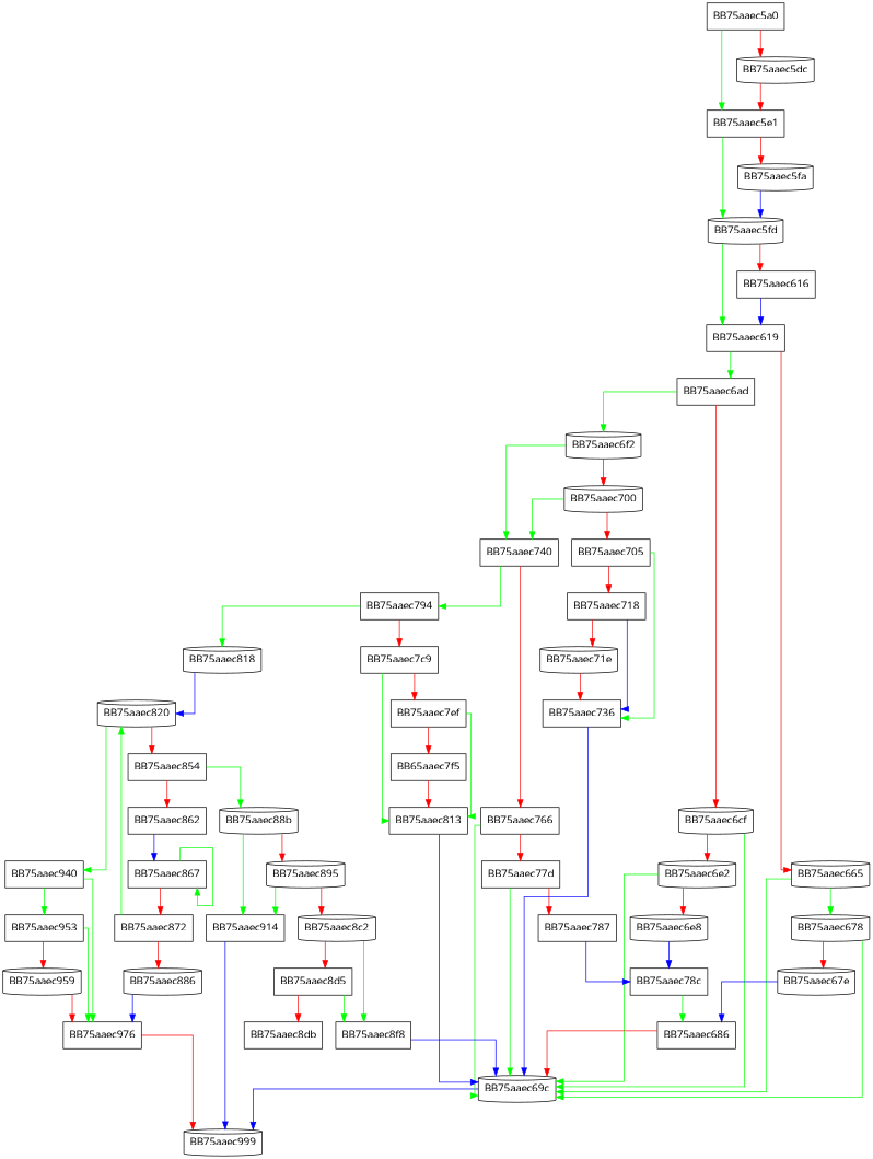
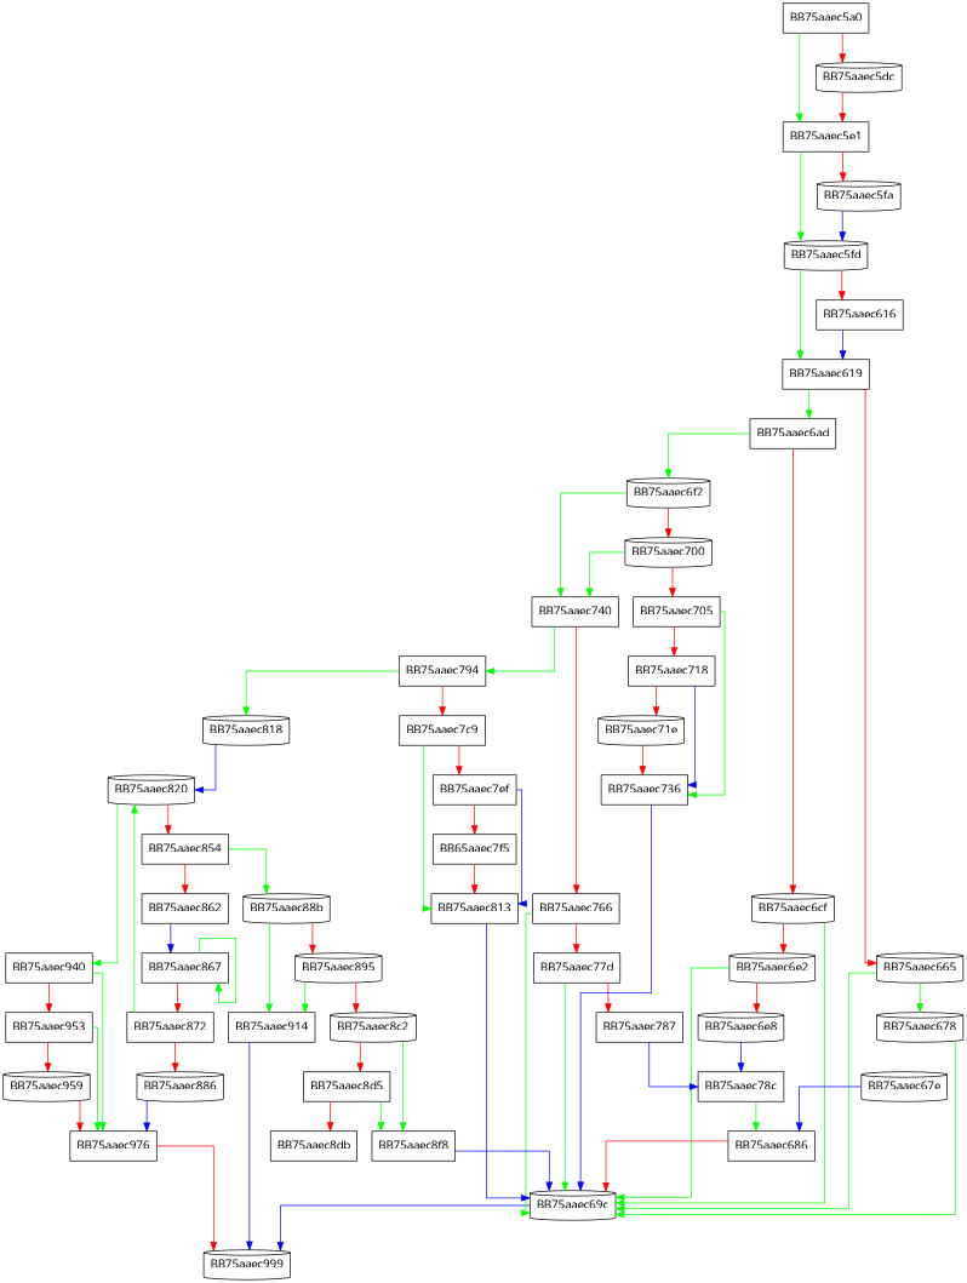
  digraph {
    fontname="Open Sans"
    splines=ortho
    node [fontname="Open Sans" shape=box]
    edge [color=red fontname="Open Sans"]
    BB75aaec5a0
    BB75aaec5e1
    BB75aaec5dc [shape=cylinder]
    BB75aaec5fd [shape=cylinder]
    BB75aaec5fa [shape=cylinder]
    BB75aaec619
    BB75aaec616
    BB75aaec6ad
    BB75aaec665 [shape=cylinder]
    BB75aaec6f2 [shape=cylinder]
    BB75aaec6cf [shape=cylinder]
    BB75aaec69c [shape=cylinder]
    BB75aaec678 [shape=cylinder]
    BB75aaec740
    BB75aaec700 [shape=cylinder]
    BB75aaec6e2 [shape=cylinder]
    BB75aaec999 [shape=cylinder]
    BB75aaec67e [shape=cylinder]
    BB75aaec686
    BB75aaec794
    BB75aaec766
    BB75aaec705
    BB75aaec6e8 [shape=cylinder]
    BB75aaec78c
    BB75aaec818 [shape=cylinder]
    BB75aaec7c9
    BB75aaec77d
    BB75aaec736
    BB75aaec718
    BB75aaec71e [shape=cylinder]
    BB75aaec820 [shape=cylinder]
    BB75aaec813
    BB75aaec7ef
    BB75aaec787
    BB75aaec940
    BB75aaec854
    n37 [label=BB65aaec7f5]
    BB75aaec976
    BB75aaec953
    BB75aaec88b [shape=cylinder]
    BB75aaec862
    BB75aaec959 [shape=cylinder]
    BB75aaec914
    BB75aaec895 [shape=cylinder]
    BB75aaec867
    BB75aaec8c2 [shape=cylinder]
    BB75aaec872
    BB75aaec886 [shape=cylinder]
    BB75aaec8f8
    BB75aaec8d5
    BB75aaec8db
    BB75aaec5a0 -> BB75aaec5e1 [color=green]
    BB75aaec5a0 -> BB75aaec5dc
    BB75aaec5e1 -> BB75aaec5fd [color=green]
    BB75aaec5e1 -> BB75aaec5fa
    BB75aaec5dc -> BB75aaec5e1
    BB75aaec5fd -> BB75aaec619 [color=green]
    BB75aaec5fd -> BB75aaec616
    BB75aaec5fa -> BB75aaec5fd [color=blue]
    BB75aaec619 -> BB75aaec6ad [color=green]
    BB75aaec619 -> BB75aaec665
    BB75aaec616 -> BB75aaec619 [color=blue]
    BB75aaec6ad -> BB75aaec6f2 [color=green]
    BB75aaec6ad -> BB75aaec6cf
    BB75aaec665 -> BB75aaec69c [color=green]
    BB75aaec665 -> BB75aaec678 [color=green]
    BB75aaec6f2 -> BB75aaec740 [color=green]
    BB75aaec6f2 -> BB75aaec700
    BB75aaec6cf -> BB75aaec69c [color=green]
    BB75aaec6cf -> BB75aaec6e2
    BB75aaec69c -> BB75aaec999 [color=blue]
    BB75aaec678 -> BB75aaec69c [color=green]
-   BB75aaec678 -> BB75aaec67e
    BB75aaec740 -> BB75aaec794 [color=green]
    BB75aaec740 -> BB75aaec766
    BB75aaec700 -> BB75aaec740 [color=green]
    BB75aaec700 -> BB75aaec705
    BB75aaec6e2 -> BB75aaec69c [color=green]
    BB75aaec6e2 -> BB75aaec6e8
    BB75aaec67e -> BB75aaec686 [color=blue]
    BB75aaec686 -> BB75aaec69c
    BB75aaec794 -> BB75aaec818 [color=green]
    BB75aaec794 -> BB75aaec7c9
    BB75aaec766 -> BB75aaec69c [color=green]
    BB75aaec766 -> BB75aaec77d
    BB75aaec705 -> BB75aaec736 [color=green]
    BB75aaec705 -> BB75aaec718
    BB75aaec6e8 -> BB75aaec78c [color=blue]
    BB75aaec78c -> BB75aaec686 [color=green]
    BB75aaec818 -> BB75aaec820 [color=blue]
    BB75aaec7c9 -> BB75aaec813 [color=green]
    BB75aaec7c9 -> BB75aaec7ef
    BB75aaec77d -> BB75aaec69c [color=green]
    BB75aaec77d -> BB75aaec787
    BB75aaec736 -> BB75aaec69c [color=blue]
    BB75aaec718 -> BB75aaec736 [color=blue]
    BB75aaec718 -> BB75aaec71e
    BB75aaec71e -> BB75aaec736
    BB75aaec820 -> BB75aaec940 [color=green]
    BB75aaec820 -> BB75aaec854
    BB75aaec813 -> BB75aaec69c [color=blue]
-   BB75aaec7ef -> BB75aaec813 [color=green]
+   BB75aaec7ef -> BB75aaec813 [color=blue]
    BB75aaec7ef -> n37
    BB75aaec787 -> BB75aaec78c [color=blue]
    BB75aaec940 -> BB75aaec976 [color=green]
-   BB75aaec940 -> BB75aaec953 [color=green]
+   BB75aaec940 -> BB75aaec953
    BB75aaec854 -> BB75aaec88b [color=green]
    BB75aaec854 -> BB75aaec862
    n37 -> BB75aaec813
    BB75aaec976 -> BB75aaec999
    BB75aaec953 -> BB75aaec976 [color=green]
    BB75aaec953 -> BB75aaec959
    BB75aaec88b -> BB75aaec914 [color=green]
    BB75aaec88b -> BB75aaec895
    BB75aaec862 -> BB75aaec867 [color=blue]
    BB75aaec959 -> BB75aaec976
    BB75aaec914 -> BB75aaec999 [color=blue]
    BB75aaec895 -> BB75aaec914 [color=green]
    BB75aaec895 -> BB75aaec8c2
    BB75aaec867 -> BB75aaec867 [color=green]
    BB75aaec867 -> BB75aaec872
    BB75aaec8c2 -> BB75aaec8f8 [color=green]
    BB75aaec8c2 -> BB75aaec8d5
    BB75aaec872 -> BB75aaec820 [color=green]
    BB75aaec872 -> BB75aaec886
    BB75aaec886 -> BB75aaec976 [color=blue]
    BB75aaec8f8 -> BB75aaec69c [color=blue]
    BB75aaec8d5 -> BB75aaec8f8 [color=green]
    BB75aaec8d5 -> BB75aaec8db
  }
